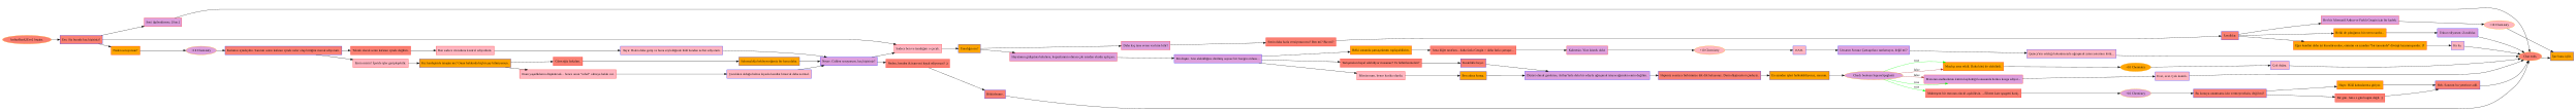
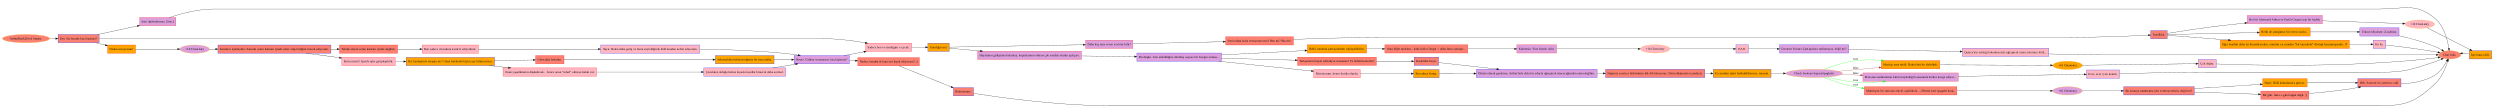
  digraph {
    fontname="Liberation Serif"
    rankdir=LR
    node [color=blue fillcolor=salmon fontname="Liberation Serif" style=filled shape=box]
    edge [fontname="Liberation Serif"]
    n1 [color=orange label="ArthurRank2Eee2 begins." shape=""]
    n2 [label="Eee, Siz burada kaç kişisiniz?"]
    n3 [color=red fillcolor=orange label="Neden soruyorsun?"]
    n4 [color=red fillcolor=plum label="Seni ilgilendirmez. [Son.]"]
    n5 [color=red fillcolor=lightpink label="Sadece ben ve tanıdığım o çocuk."]
    n6 [color=orange fillcolor=plum label="+10 Chemistry" shape=""]
    "Chat ends." [color=orange shape=""]
    n8 [fillcolor=orange label="Tanıdığın mı?"]
    n9 [label="Kafamın içindeydin. Sanırım senin kafanın içinde neler olup bittiğini merak ediyorum."]
    n10 [color=red fillcolor=plum label="Hayatımın gidişatına bakılırsa, kopyalarının olması çok sıradan olurdu açıkçası."]
    n11 [color=red fillcolor=plum label="Daha kaç tane evren var kim bilir?"]
    n12 [color=red label="Teknik olarak senin kafanın içinde değilim."]
    n13 [color=red fillcolor=lightpink label="Emin misin? İçeride işler garipleşebilir."]
    n14 [fillcolor=plum label="Bir düşün. Göz alabildiğine dizilmiş sayısız bir Gezgin ordusu..."]
    n15 [color=red label="Senin daha fazla versiyonun mu? Ben mi? Biz mi?"]
    n16 [color=red fillcolor=lightpink label="Ben sadece vücudunu kontrol ediyordum."]
    n17 [fillcolor=orange label="Kız kardeşimle tanıştın mı? Onun hakkında hiçbir şey bilmiyorsun."]
    n18 [color=red fillcolor=orange label="Belki sonunda çamaşırlarımı toplayabilirim."]
    n19 [color=red label="Tartışmaları hayal edebiliyor musunuz? Ve böbürlenmeleri?"]
    n20 [color=red fillcolor=lightpink label="Bilmiyorum, bence harika olurdu."]
    n21 [label="Zavallılar."]
    n22 [fillcolor=lightpink label="Hayır. Halen daha garip ve bunu söylediğinde hâlâ bundan nefret ediyorum."]
    n23 [color=red fillcolor=lightpink label="Onun yaşadıklarını düşünürsek... bence onun \"tuhaf\" olmaya hakkı var."]
    n24 [color=red label="Göreceğiz bakalım."]
    n25 [color=red label="Ama diğer taraftan... daha fazla Gezgin = daha fazla çamaşır..."]
    n26 [label="Kesinlikle hayır."]
    n27 [fillcolor=orange label="Ben adına konuş."]
    n28 [color=red fillcolor=orange label="Belki de çıktığımız bir evren vardır..."]
    n29 [color=red fillcolor=orange label="Eğer kendini daha iyi hissettirecekse, eminim en azından *bir tanesinde* dövüşü kazanmışsındır. :P"]
    n30 [color=red fillcolor=plum label="Her bir Alternatif Arthur ve Farklı Gezgin için bir kadeh."]
    n31 [fillcolor=plum label="Neyse. Cidden soruyorum, kaç kişisiniz?"]
    n32 [fillcolor=lightpink label="Çocukken olduğu haline kıyasla kendisi birazcık daha normal."]
    n33 [fillcolor=orange label="Sabırsızlıkla bekleyeceğimiz bir konu daha."]
    n34 [color=red fillcolor=plum label="Kahretsin. Yine köstek oldu!"]
    n35 [fillcolor=plum label="Dürüst olmak gerekirse, Arthur'larla dolu bir odayla uğraşmak isteyeceğimden emin değilim."]
    n36 [fillcolor=plum label="Tekrar ediyorum: Zavallılar."]
    n37 [fillcolor=lightpink label="Ha ha."]
    n38 [color=orange fillcolor=lightpink label="+10 Chemistry" shape=""]
    n39 [color=red label="Neden, benden iki tane mi hayal ediyorsun? ;)"]
    n40 [color=orange fillcolor=lightpink label="+10 Chemistry" shape=""]
    n41 [label="Hepimiz sessizce birbirimize dik dik bakıyoruz. Derin düşünceler içindeyiz."]
    n42 [fillcolor=orange label="İşte buna içilir."]
    n43 [label="Böbürlenme."]
    n44 [fillcolor=lightpink label="HAH."]
    n45 [fillcolor=orange label="En azından işleri halledebiliyoruz, sanırım."]
    n46 [fillcolor=plum label="Umarım Sonsuz Çamaşırlara rastlamayız, değil mi?"]
    n47 [color=orange fillcolor=plum label="Check boolean SquareSpaghetti" shape=""]
    n48 [fillcolor=lightpink label="Quincy'nin ortalığı kokutmasıyla uğraşmak zaten yeterince kötü..."]
    n49 [color=red label="Muhteşem bir restoran zinciri açabilirsin. ...Elbette kare spagetti hariç."]
    n50 [color=red fillcolor=orange label="Mızıkçı ama etkili. Daha kötü de olabilirdi."]
    n51 [color=red fillcolor=plum label="Motorun anahtarlarını kimin kaybettiği konusunda herkes kavga ediyor..."]
    n52 [color=orange fillcolor=plum label="+10 Chemistry" shape=""]
    n53 [color=orange fillcolor=orange label="+10 Chemistry" shape=""]
    n54 [fillcolor=lightpink label="Evet, evet. Çok komik."]
    n55 [label="Bu konuyu unutmama izin vermeyeceksin, değil mi?"]
    n56 [fillcolor=lightpink label="Çok doğru."]
    n57 [color=red label="Bir gün. Ama o gün bugün değil. ;)"]
    n58 [color=red fillcolor=orange label="Hayır. Hâlâ kabuslarıma giriyor."]
    n59 [label="Heh. Sanırım bu yeterince adil."]
    n1 -> n2
    n2 -> n3
    n2 -> n4
    n2 -> n5
    n3 -> n6
    n4 -> "Chat ends."
    n5 -> n8
    n6 -> n9
    n8 -> n10
    n8 -> n11
    n9 -> n12
    n9 -> n13
    n10 -> n14
    n11 -> n15
    n12 -> n16
    n13 -> n17
    n14 -> n18
    n14 -> n19
    n14 -> n20
    n15 -> n21
    n16 -> n22
    n17 -> n23
    n17 -> n24
    n18 -> n25
    n19 -> n26
    n20 -> n27
    n21 -> n28
    n21 -> n29
    n21 -> n30
    n22 -> n31
    n23 -> n32
    n24 -> n33
    n25 -> n34
    n26 -> n35
    n27 -> n35
    n28 -> n36
    n29 -> n37
    n30 -> n38
    n31 -> n5
    n31 -> n39
    n32 -> n31
    n33 -> n31
    n34 -> n40
    n35 -> n41
    n36 -> "Chat ends."
    n37 -> "Chat ends."
    n38 -> n42
    n39 -> n43
    n40 -> n44
    n41 -> n45
-   "Chat ends." -> n42
+   n42 -> "Chat ends."
    n43 -> "Chat ends."
    n44 -> n46
    n45 -> n47
    n46 -> n48
    n47 -> n49 [color=green label=true]
    n47 -> n50 [color=green label=true]
    n47 -> n50 [color=brown label=false]
    n47 -> n51 [color=green label=true]
    n47 -> n51 [color=brown label=false]
    n48 -> "Chat ends."
    n49 -> n52
    n50 -> n53
    n51 -> n54
    n52 -> n55
    n53 -> n56
    n54 -> "Chat ends."
    n55 -> n57
    n55 -> n58
    n56 -> "Chat ends."
    n57 -> n59
    n58 -> n59
    n59 -> "Chat ends."
  }
